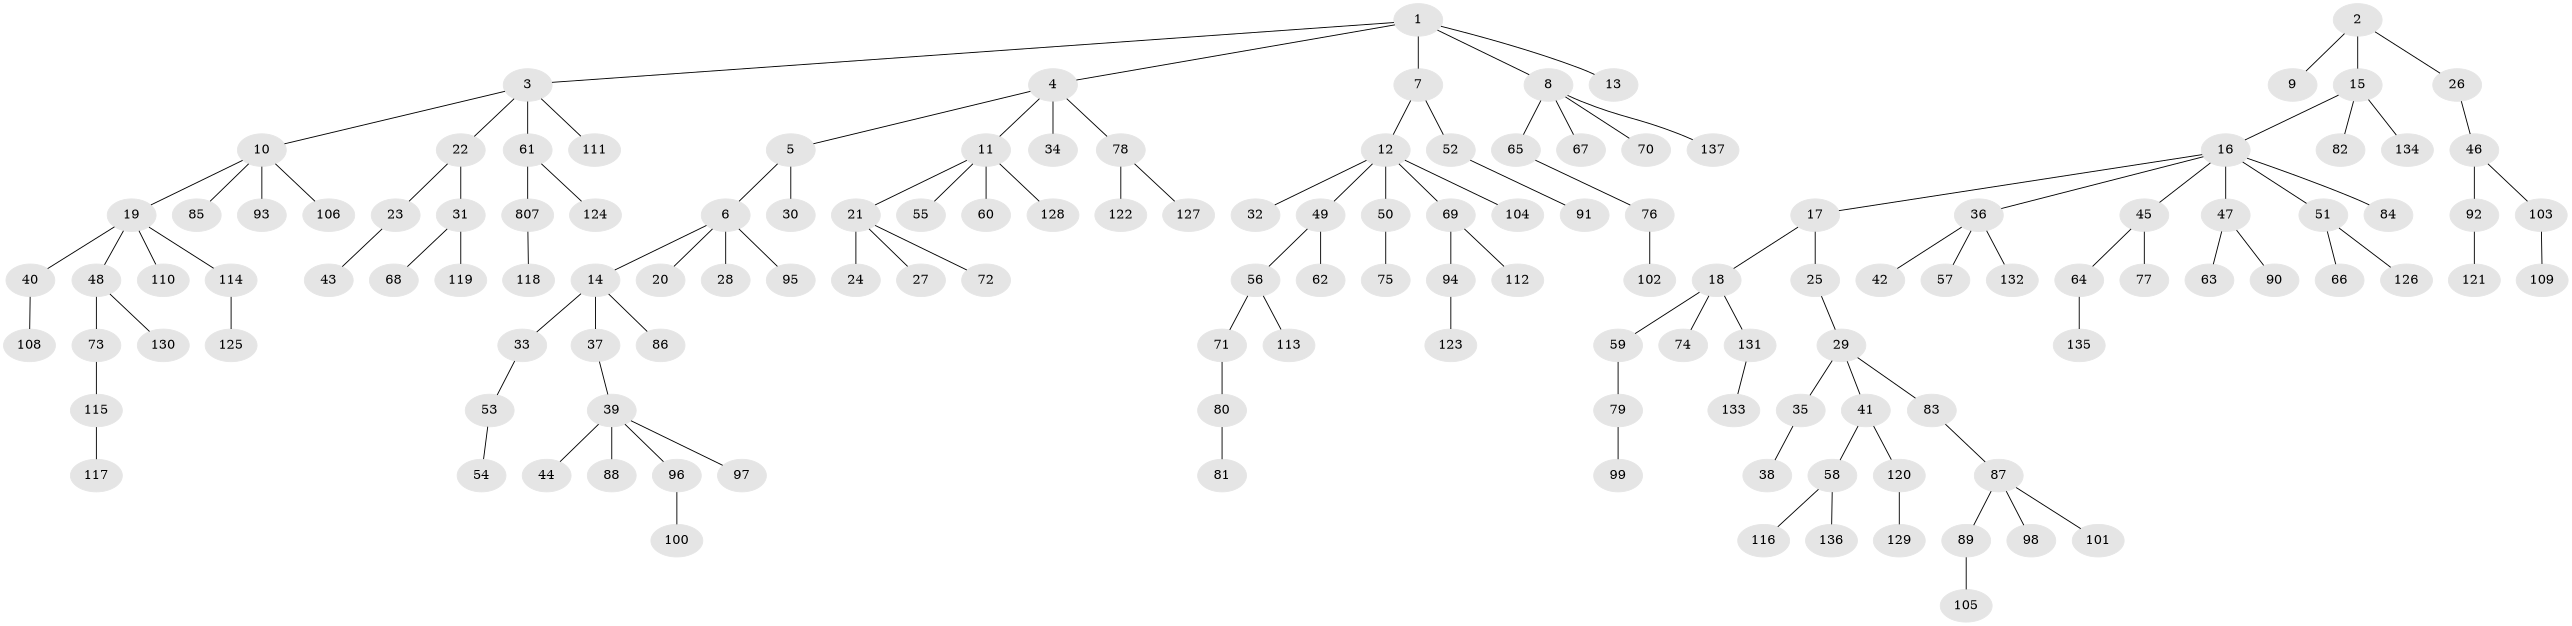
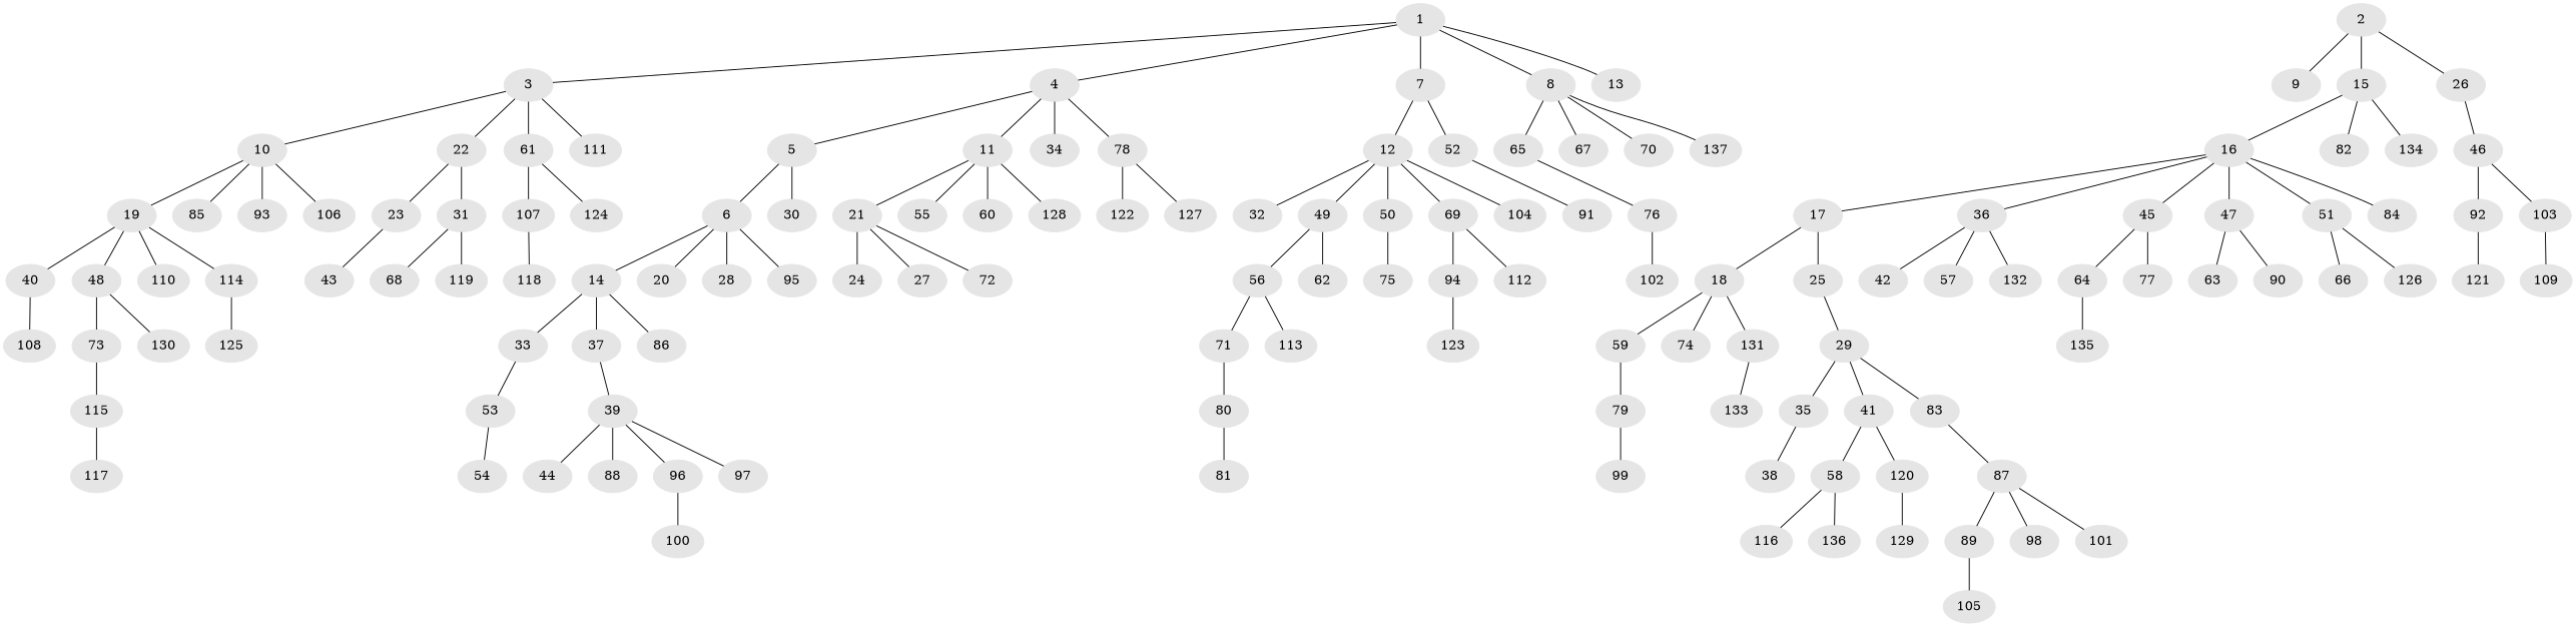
  graph {
    node [color=gray90 style=filled]
    1
    3
    4
    7
    8
    13
    2
    9
    15
    26
    10
    22
    61
    111
    5
    11
    34
    78
    12
    52
    65
    67
    70
    137
    16
    82
    134
    46
    19
    85
    93
    106
    23
    31
-   107 [label=807]
+   107
    124
    6
    30
    21
    55
    60
    128
    122
    127
    14
    20
    28
    95
    33
    37
    86
    32
    49
    50
    69
    104
    91
    76
    40
    48
    110
    114
    24
    27
    72
    56
    62
    75
    94
    112
    53
    39
    17
    36
    45
    47
    51
    84
    18
    25
    42
    57
    132
    64
    77
    63
    90
    66
    126
    59
    74
    131
    29
    79
    133
    108
    73
    130
    125
    43
    68
    119
    35
    41
    83
    92
    103
    38
    58
    120
    87
    54
    44
    88
    96
    97
    100
    116
    136
    129
    135
    121
    109
    115
    71
    113
    80
    99
    118
    102
    123
    81
    117
    89
    98
    101
    105
    1 -- 3
    1 -- 4
    1 -- 7
    1 -- 8
    1 -- 13
    3 -- 10
    3 -- 22
    3 -- 61
    3 -- 111
    4 -- 5
    4 -- 11
    4 -- 34
    4 -- 78
    7 -- 12
    7 -- 52
    8 -- 65
    8 -- 67
    8 -- 70
    8 -- 137
    2 -- 9
    2 -- 15
    2 -- 26
    15 -- 16
    15 -- 82
    15 -- 134
    26 -- 46
    10 -- 19
    10 -- 85
    10 -- 93
    10 -- 106
    22 -- 23
    22 -- 31
    61 -- 107
    61 -- 124
    5 -- 6
    5 -- 30
    11 -- 21
    11 -- 55
    11 -- 60
    11 -- 128
    78 -- 122
    78 -- 127
    12 -- 32
    12 -- 49
    12 -- 50
    12 -- 69
    12 -- 104
    52 -- 91
    65 -- 76
    16 -- 17
    16 -- 36
    16 -- 45
    16 -- 47
    16 -- 51
    16 -- 84
    46 -- 92
    46 -- 103
    19 -- 40
    19 -- 48
    19 -- 110
    19 -- 114
    23 -- 43
    31 -- 68
    31 -- 119
    107 -- 118
    6 -- 14
    6 -- 20
    6 -- 28
    6 -- 95
    21 -- 24
    21 -- 27
    21 -- 72
    14 -- 33
    14 -- 37
    14 -- 86
    33 -- 53
    37 -- 39
    49 -- 56
    49 -- 62
    50 -- 75
    69 -- 94
    69 -- 112
    76 -- 102
    40 -- 108
    48 -- 73
    48 -- 130
    114 -- 125
    56 -- 71
    56 -- 113
    94 -- 123
    53 -- 54
    39 -- 44
    39 -- 88
    39 -- 96
    39 -- 97
    17 -- 18
    17 -- 25
    36 -- 42
    36 -- 57
    36 -- 132
    45 -- 64
    45 -- 77
    47 -- 63
    47 -- 90
    51 -- 66
    51 -- 126
    18 -- 59
    18 -- 74
    18 -- 131
    25 -- 29
    64 -- 135
    59 -- 79
    131 -- 133
    29 -- 35
    29 -- 41
    29 -- 83
    79 -- 99
    73 -- 115
    35 -- 38
    41 -- 58
    41 -- 120
    83 -- 87
    92 -- 121
    103 -- 109
    58 -- 116
    58 -- 136
    120 -- 129
    87 -- 89
    87 -- 98
    87 -- 101
    96 -- 100
    115 -- 117
    71 -- 80
    80 -- 81
    89 -- 105
  }
